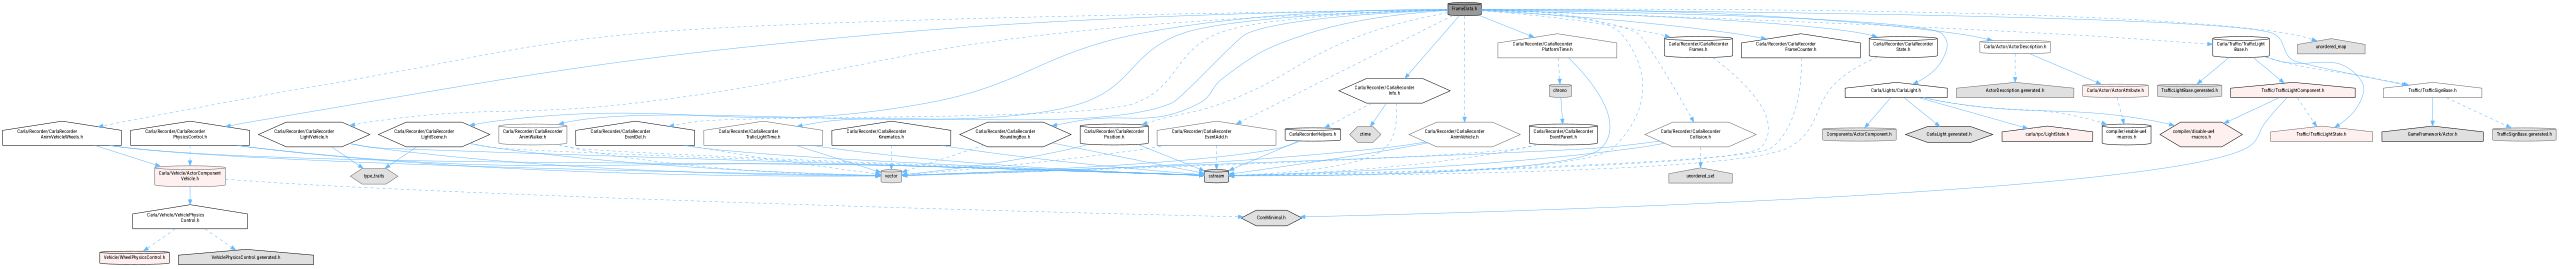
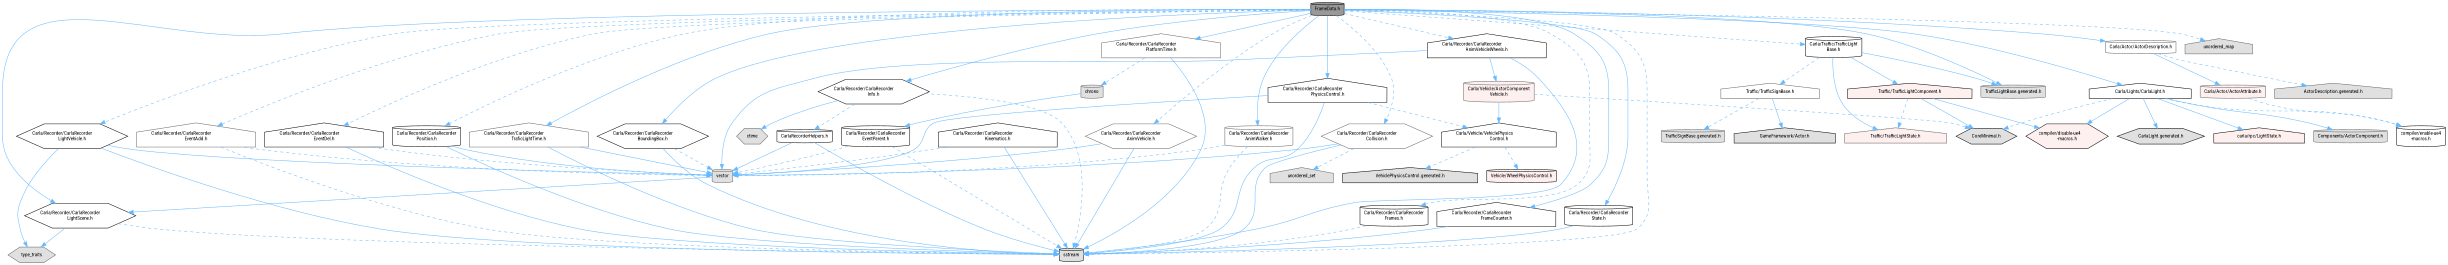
  digraph {
    fontname="Roboto Condensed"
    node [color=black fillcolor=white fontname="Roboto Condensed" fontsize=10 shape=cylinder style=filled]
    edge [color=steelblue1 fontname="Roboto Condensed" fontsize=10 labelfontname=Helvetica labelfontsize=10 style=solid]
    n1 [fillcolor=grey60 fontcolor=black height=0.2 label="FrameData.h" width=0.4]
    n2 [color=gray40 height=0.2 label="Carla/Recorder/CarlaRecorder\lTraficLightTime.h" shape=house width=0.4]
    n3 [fillcolor="#E0E0E0" height=0.2 label=sstream width=0.4]
    n4 [height=0.2 label="Carla/Recorder/CarlaRecorder\lPhysicsControl.h" shape=house width=0.4]
    n5 [color=gray40 height=0.2 label="Carla/Recorder/CarlaRecorder\lPlatformTime.h" shape=house width=0.4]
    n6 [height=0.2 label="Carla/Recorder/CarlaRecorder\lBoundingBox.h" shape=hexagon width=0.4]
    n7 [height=0.2 label="Carla/Recorder/CarlaRecorder\lLightScene.h" shape=hexagon width=0.4]
    n8 [height=0.2 label="Carla/Recorder/CarlaRecorder\lLightVehicle.h" shape=hexagon width=0.4]
    n9 [color=gray40 height=0.2 label="Carla/Recorder/CarlaRecorder\lAnimVehicle.h" shape=hexagon width=0.4]
    n10 [height=0.2 label="Carla/Recorder/CarlaRecorder\lAnimVehicleWheels.h" shape=house width=0.4]
    n11 [color=gray40 height=0.2 label="Carla/Recorder/CarlaRecorder\lAnimWalker.h" width=0.4]
    n12 [color=gray40 height=0.2 label="Carla/Recorder/CarlaRecorder\lCollision.h" shape=hexagon width=0.4]
    n13 [color=gray40 height=0.2 label="Carla/Recorder/CarlaRecorder\lEventAdd.h" shape=house width=0.4]
    n14 [height=0.2 label="Carla/Recorder/CarlaRecorder\lEventDel.h" shape=house width=0.4]
    n15 [height=0.2 label="Carla/Recorder/CarlaRecorder\lFrames.h" width=0.4]
    n16 [height=0.2 label="Carla/Recorder/CarlaRecorder\lInfo.h" shape=hexagon width=0.4]
    n17 [height=0.2 label="Carla/Recorder/CarlaRecorder\lPosition.h" width=0.4]
    n18 [height=0.2 label="Carla/Recorder/CarlaRecorder\lFrameCounter.h" shape=house width=0.4]
    n19 [height=0.2 label="Carla/Recorder/CarlaRecorder\lState.h" width=0.4]
    n20 [color=gray40 height=0.2 label="Carla/Actor/ActorDescription.h" width=0.4]
    n21 [height=0.2 label="Carla/Lights/CarlaLight.h" shape=house width=0.4]
    n22 [height=0.2 label="Carla/Traffic/TrafficLight\lBase.h" width=0.4]
    n23 [color=gray40 height=0.2 label="Traffic/TrafficSignBase.h" shape=house width=0.4]
    n24 [color=gray40 fillcolor="#E0E0E0" height=0.2 label=unordered_map shape=house width=0.4]
    n25 [color=gray40 fillcolor="#E0E0E0" height=0.2 label=vector width=0.4]
    n26 [height=0.2 label="Carla/Vehicle/VehiclePhysics\lControl.h" shape=house width=0.4]
    n27 [color=gray40 fillcolor="#E0E0E0" height=0.2 label=chrono width=0.4]
    n28 [height=0.2 label="Carla/Recorder/CarlaRecorder\lKinematics.h" shape=house width=0.4]
    n29 [color=gray40 fillcolor="#E0E0E0" height=0.2 label=type_traits shape=hexagon width=0.4]
    n30 [color=gray40 fillcolor="#FFF0F0" height=0.2 label="Carla/Vehicle/ActorComponent\lVehicle.h" width=0.4]
    n31 [color=gray40 fillcolor="#E0E0E0" height=0.2 label=unordered_set shape=house width=0.4]
    n32 [height=0.2 label="Carla/Recorder/CarlaRecorder\lEventParent.h" width=0.4]
    n33 [height=0.2 label="CarlaRecorderHelpers.h" width=0.4]
    n34 [color=gray40 fillcolor="#E0E0E0" height=0.2 label=ctime shape=hexagon width=0.4]
    n35 [color=gray40 fillcolor="#FFF0F0" height=0.2 label="Carla/Actor/ActorAttribute.h" width=0.4]
    n36 [color=gray40 fillcolor="#E0E0E0" height=0.2 label="ActorDescription.generated.h" shape=house width=0.4]
    n37 [fillcolor="#E0E0E0" height=0.2 label="CoreMinimal.h" shape=hexagon width=0.4]
    n38 [fillcolor="#FFF0F0" height=0.2 label="compiler/disable-ue4\l-macros.h" shape=hexagon width=0.4]
    n39 [height=0.2 label="compiler/enable-ue4\l-macros.h" width=0.4]
    n40 [fillcolor="#FFF0F0" height=0.2 label="carla/rpc/LightState.h" shape=house width=0.4]
    n41 [color=gray40 fillcolor="#E0E0E0" height=0.2 label="Components/ActorComponent.h" width=0.4]
    n42 [fillcolor="#E0E0E0" height=0.2 label="CarlaLight.generated.h" shape=hexagon width=0.4]
    n43 [color=gray40 fillcolor="#FFF0F0" height=0.2 label="Traffic/TrafficLightState.h" shape=house width=0.4]
    n44 [fillcolor="#FFF0F0" height=0.2 label="Traffic/TrafficLightComponent.h" shape=house width=0.4]
    n45 [color=gray40 fillcolor="#E0E0E0" height=0.2 label="TrafficLightBase.generated.h" width=0.4]
    n46 [fillcolor="#E0E0E0" height=0.2 label="GameFramework/Actor.h" shape=house width=0.4]
    n47 [color=gray40 fillcolor="#E0E0E0" height=0.2 label="TrafficSignBase.generated.h" width=0.4]
    n48 [fillcolor="#FFF0F0" height=0.2 label="Vehicle/WheelPhysicsControl.h" width=0.4]
    n49 [fillcolor="#E0E0E0" height=0.2 label="VehiclePhysicsControl.generated.h" shape=house width=0.4]
    n1 -> n2
    n1 -> n3 [style=dashed]
    n1 -> n4
    n1 -> n5
    n1 -> n6
    n1 -> n7
    n1 -> n8 [style=dashed]
    n1 -> n9 [style=dashed]
    n1 -> n10 [style=dashed]
    n1 -> n11
    n1 -> n12 [style=dashed]
    n1 -> n13 [style=dashed]
    n1 -> n14 [style=dashed]
    n1 -> n15 [style=dashed]
    n1 -> n16
    n1 -> n17 [style=dashed]
    n1 -> n18
    n1 -> n19
    n1 -> n20
    n1 -> n21
    n1 -> n22 [style=dashed]
-   n1 -> n23
+   n1 -> n45
    n1 -> n24 [style=dashed]
    n2 -> n3
    n2 -> n25
    n4 -> n3
    n4 -> n25
-   n4 -> n30 [style=dashed]
+   n4 -> n26 [style=dashed]
    n5 -> n3
    n5 -> n27 [style=dashed]
    n6 -> n3
    n6 -> n25 [style=dashed]
    n7 -> n3 [style=dashed]
-   n7 -> n25
+   n25 -> n7
    n7 -> n29
    n8 -> n3
    n8 -> n25
    n8 -> n29
    n9 -> n3
    n9 -> n25
    n10 -> n3
    n10 -> n25
    n10 -> n30
    n11 -> n3 [style=dashed]
    n11 -> n25 [style=dashed]
    n12 -> n3
    n12 -> n25
    n12 -> n31 [style=dashed]
    n13 -> n3 [style=dashed]
    n13 -> n25 [style=dashed]
    n14 -> n3
    n14 -> n25 [style=dashed]
    n15 -> n3 [style=dashed]
    n16 -> n3 [style=dashed]
    n16 -> n33 [style=dashed]
    n16 -> n34
    n17 -> n3
    n17 -> n25
-   n18 -> n3 [style=dashed]
-   n19 -> n3 [style=dashed]
+   n18 -> n3
+   n19 -> n3
    n20 -> n35
    n20 -> n36 [style=dashed]
+   n21 -> n37 [style=dashed]
    n21 -> n38
    n21 -> n39 [style=dashed]
    n21 -> n40
    n21 -> n41
    n21 -> n42
    n22 -> n23 [style=dashed]
    n22 -> n43
    n22 -> n44
    n22 -> n45
    n23 -> n46
    n23 -> n47 [style=dashed]
    n26 -> n48 [style=dashed]
    n26 -> n49 [style=dashed]
    n27 -> n32
    n28 -> n3
    n28 -> n25 [style=dashed]
    n30 -> n26
    n30 -> n37 [style=dashed]
    n32 -> n3 [style=dashed]
    n32 -> n25 [style=dashed]
    n33 -> n3
    n33 -> n25
    n35 -> n39 [style=dashed]
    n44 -> n37
    n44 -> n38
    n44 -> n43 [style=dashed]
  }
